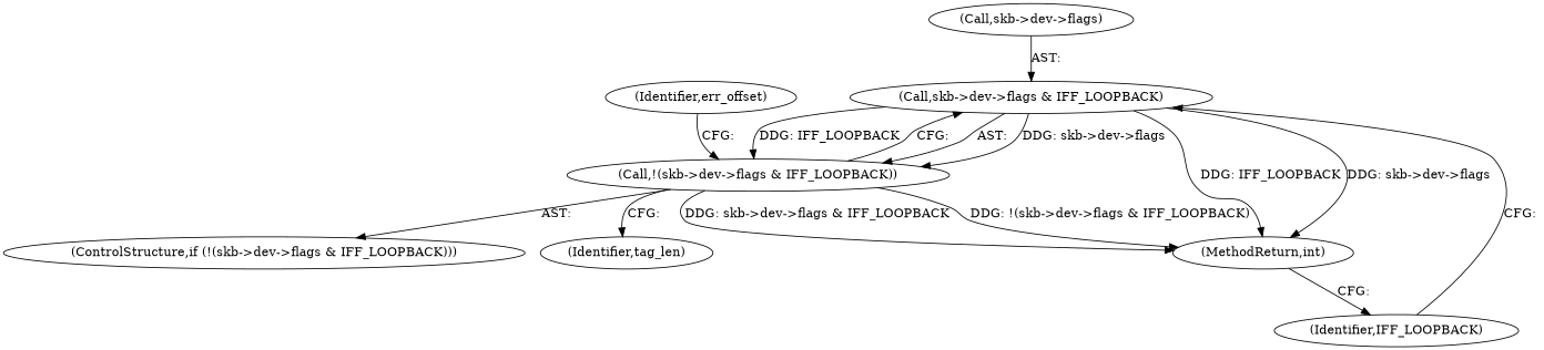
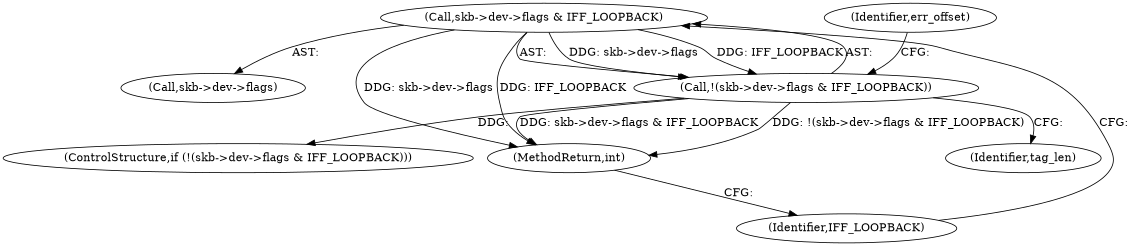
  digraph {
    n1 [label="(Call,skb->dev->flags & IFF_LOOPBACK)"]
    n2 [label="(Call,!(skb->dev->flags & IFF_LOOPBACK))"]
    n3 [label="(MethodReturn,int)"]
    n4 [label="(ControlStructure,if (!(skb->dev->flags & IFF_LOOPBACK)))"]
    n5 [label="(Identifier,tag_len)"]
    n6 [label="(Identifier,IFF_LOOPBACK)"]
    n7 [label="(Identifier,err_offset)"]
    n8 [label="(Call,skb->dev->flags)"]
    n1 -> n2 [label="AST: "]
    n1 -> n2 [label="DDG: skb->dev->flags"]
    n1 -> n2 [label="DDG: IFF_LOOPBACK"]
    n1 -> n3 [label="DDG: IFF_LOOPBACK"]
    n1 -> n3 [label="DDG: skb->dev->flags"]
-   n2 -> n1 [label="CFG: "]
+   n2 -> n1 [label="AST: "]
    n2 -> n3 [label="DDG: skb->dev->flags & IFF_LOOPBACK"]
    n2 -> n3 [label="DDG: !(skb->dev->flags & IFF_LOOPBACK)"]
-   n2 -> n4 [label="AST: "]
+   n2 -> n4 [label="DDG: "]
    n2 -> n5 [label="CFG: "]
    n3 -> n6 [label="CFG: "]
    n6 -> n1 [label="CFG: "]
    n7 -> n2 [label="CFG: "]
-   n8 -> n1 [label="AST: "]
+   n1 -> n8 [label="AST: "]
  }
